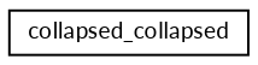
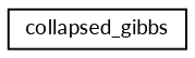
  digraph {
    rankdir=LR
    fontname=Lato
-   n1 [color=black fillcolor=white fontname=Lato fontsize=10 height=0.2 label=collapsed_collapsed shape=record style=filled width=0.4]
+   n1 [color=black fillcolor=white fontname=Lato fontsize=10 height=0.2 label=collapsed_gibbs shape=record style=filled width=0.4]
  }
